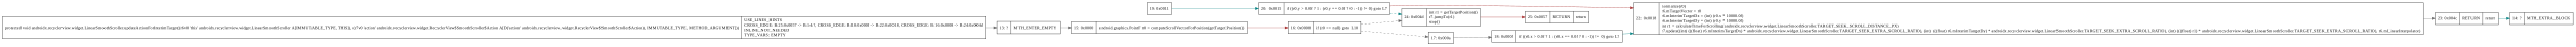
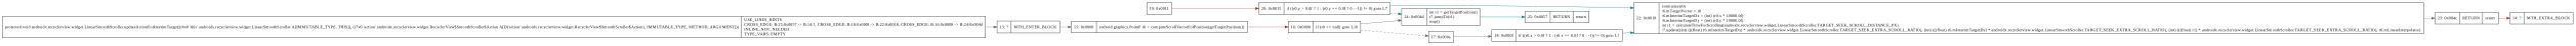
  digraph {
    fontname="Liberation Serif"
    rankdir=LR
    node [fontname="Liberation Serif" shape=record]
    edge [color=gray40 fontname="Liberation Serif"]
-   n1 [label="{13\:\ ?|MTH_ENTER_EMPTY\l}"]
+   n1 [label="{13\:\ ?|MTH_ENTER_BLOCK\l}"]
    n2 [label="{15\:\ 0x0000|android.graphics.PointF r0 = computeScrollVectorForPosition(getTargetPosition())\l}"]
    n3 [label="{16\:\ 0x0008|if (r0 == null) goto L10\l}"]
    n4 [label="{17\:\ 0x000a}"]
    n5 [label="{24\:\ 0x004d|int r1 = getTargetPosition()\lr7.jumpTo(r1)\lstop()\l}"]
    n6 [label="{18\:\ 0x000f|if ((r0.x \> 0.0f ? 1 : (r0.x == 0.0f ? 0 : \-1)) != 0) goto L7\l}"]
    n7 [label="{25\:\ 0x0057|RETURN\l|return\l}"]
    n8 [label="{22\:\ 0x0018|normalize(r0)\lr6.mTargetVector = r0\lr6.mInterimTargetDx = (int) (r0.x * 10000.0f)\lr6.mInterimTargetDy = (int) (r0.y * 10000.0f)\lint r1 = calculateTimeForScrolling(androidx.recyclerview.widget.LinearSmoothScroller.TARGET_SEEK_SCROLL_DISTANCE_PX)\lr7.update((int) (((float) r6.mInterimTargetDx) * androidx.recyclerview.widget.LinearSmoothScroller.TARGET_SEEK_EXTRA_SCROLL_RATIO), (int) (((float) r6.mInterimTargetDy) * androidx.recyclerview.widget.LinearSmoothScroller.TARGET_SEEK_EXTRA_SCROLL_RATIO), (int) (((float) r1) * androidx.recyclerview.widget.LinearSmoothScroller.TARGET_SEEK_EXTRA_SCROLL_RATIO), r6.mLinearInterpolator)\l}"]
    n9 [label="{19\:\ 0x0011}"]
    n10 [label="{20\:\ 0x0015|if ((r0.y \> 0.0f ? 1 : (r0.y == 0.0f ? 0 : \-1)) != 0) goto L7\l}"]
    n11 [label="{23\:\ 0x004c|RETURN\l|return\l}"]
    n12 [label="{14\:\ ?|MTH_EXTRA_BLOCK\l}"]
    n13 [label="{protected void androidx.recyclerview.widget.LinearSmoothScroller.updateActionForInterimTarget((r6v0 'this' androidx.recyclerview.widget.LinearSmoothScroller A[IMMUTABLE_TYPE, THIS]), (r7v0 'action' androidx.recyclerview.widget.RecyclerView$SmoothScroller$Action A[D('action' androidx.recyclerview.widget.RecyclerView$SmoothScroller$Action), IMMUTABLE_TYPE, METHOD_ARGUMENT]))  | USE_LINES_HINTS\lCROSS_EDGE: B:25:0x0057 \-\> B:14:?, CROSS_EDGE: B:18:0x000f \-\> B:22:0x0018, CROSS_EDGE: B:16:0x0008 \-\> B:24:0x004d\lINLINE_NOT_NEEDED\lTYPE_VARS: EMPTY\l}"]
    n1 -> n2
    n2 -> n3 [color=brown]
    n3 -> n4 [style=dashed]
-   n3 -> n5 [style=dashed]
+   n3 -> n5
    n4 -> n6
-   n5 -> n7 [color=brown]
+   n5 -> n7 [color=teal]
    n6 -> n8 [color=teal]
    n8 -> n11
-   n9 -> n10 [color=teal]
+   n9 -> n10 [color=brown]
    n10 -> n5 [color=teal style=dashed]
-   n10 -> n8 [color=brown]
-   n11 -> n12 [color=teal]
+   n10 -> n8 [color=teal]
+   n11 -> n12 [color=brown]
    n13 -> n1
  }
